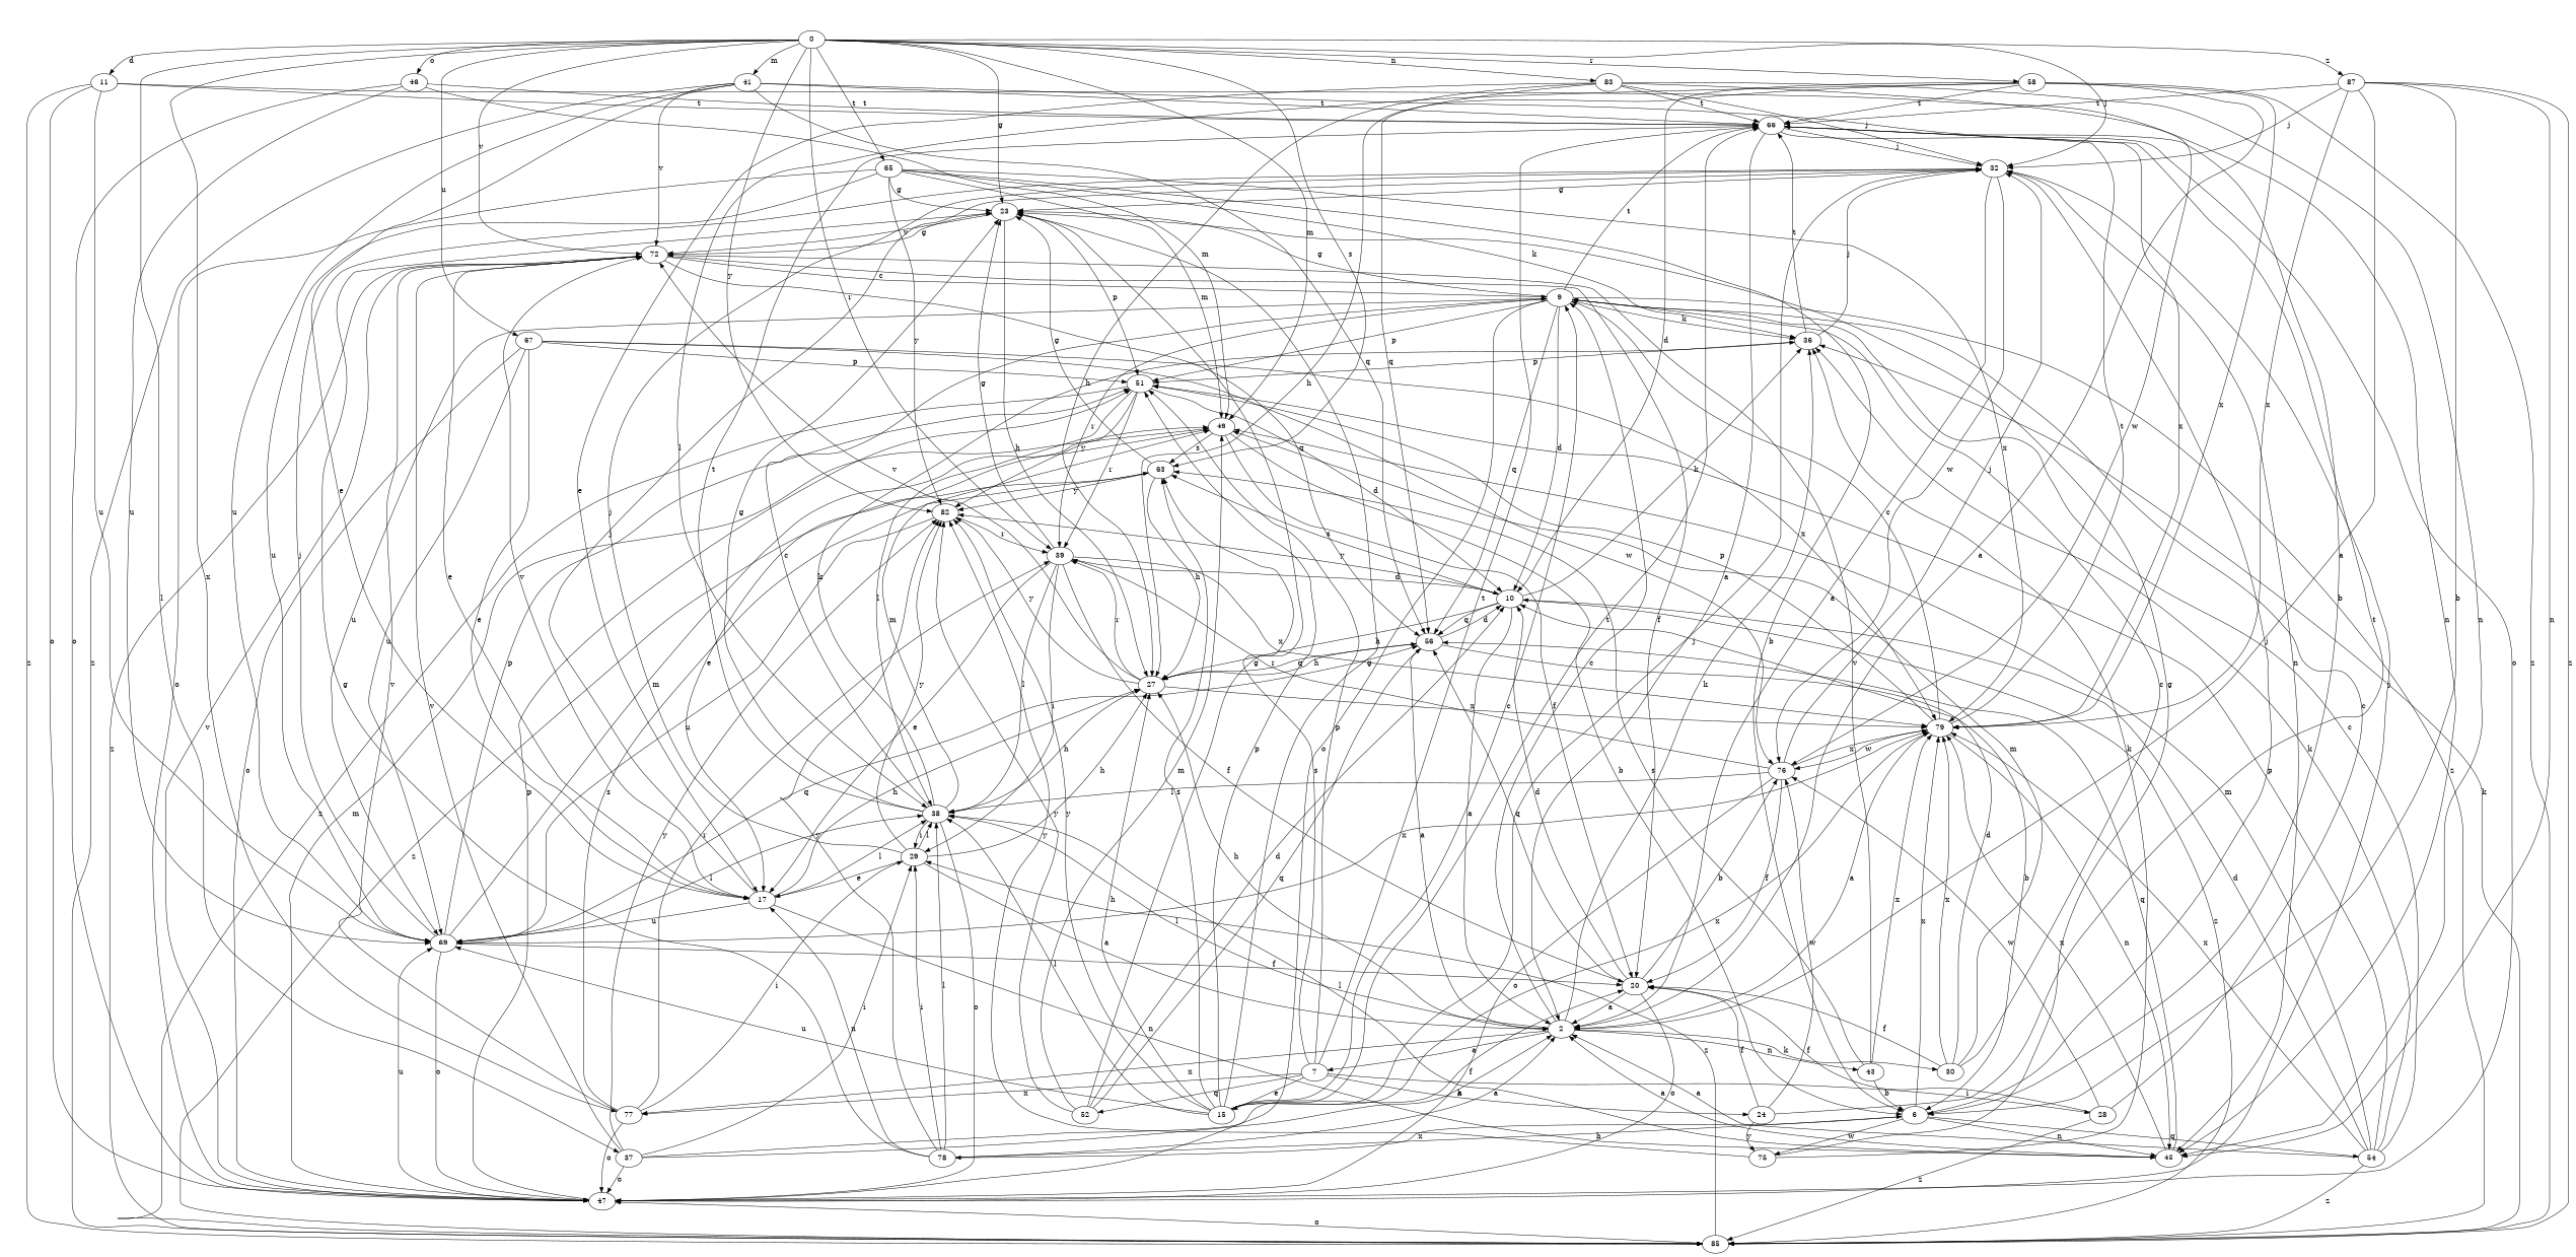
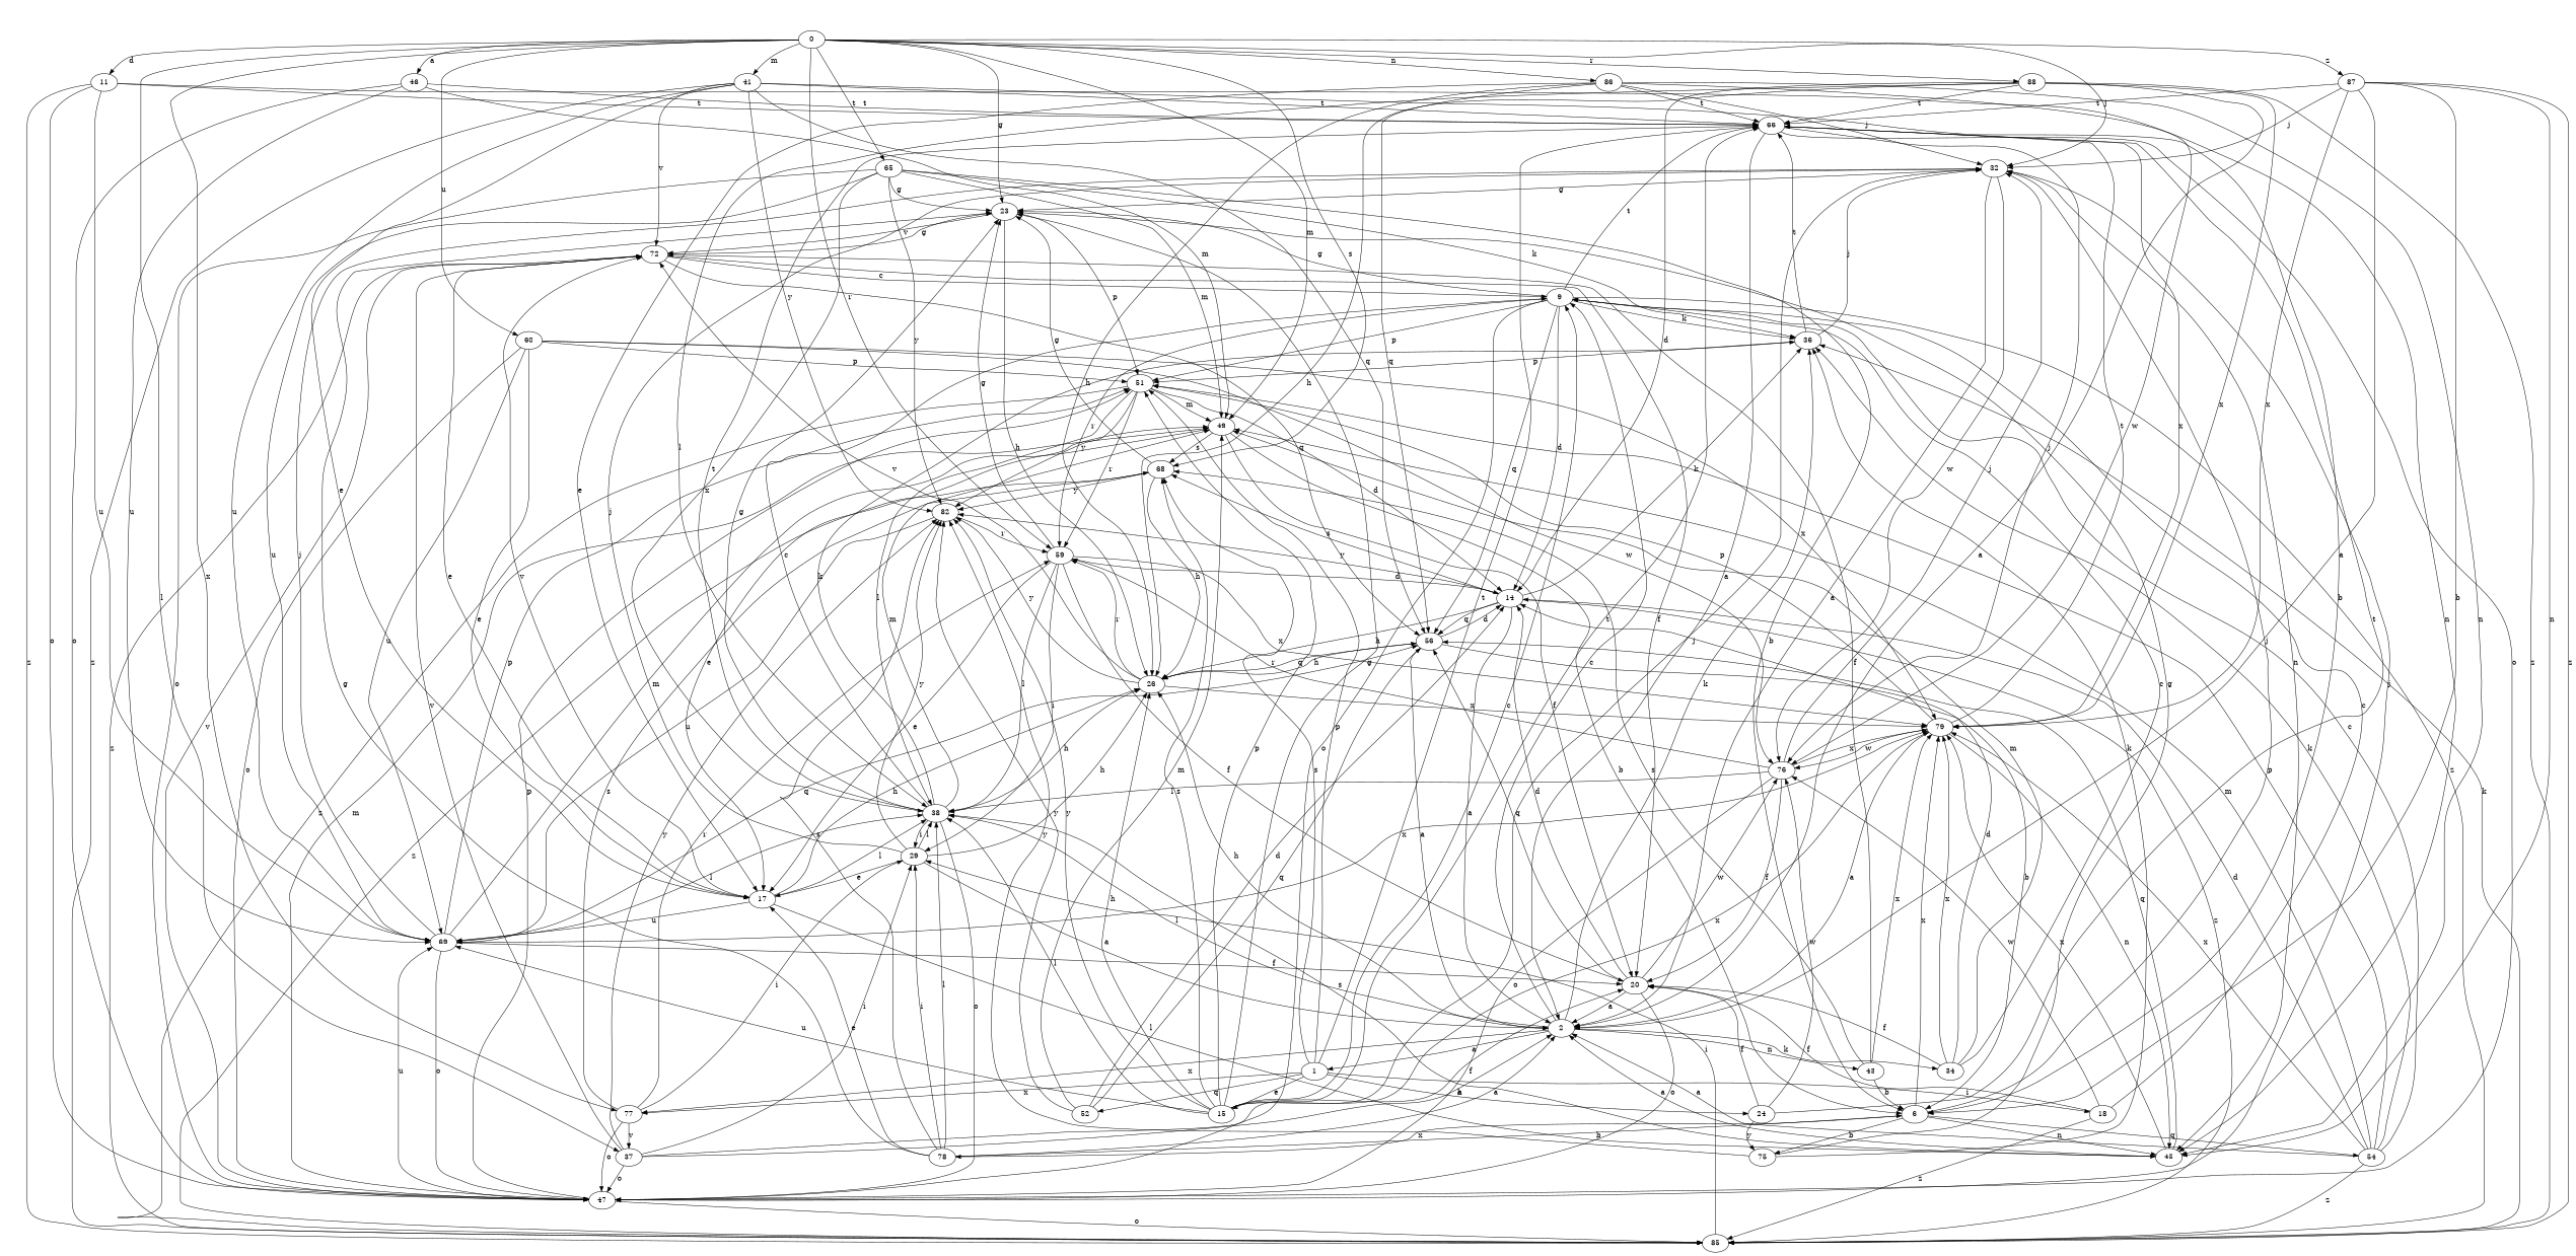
  strict digraph {
    0
    11
    23
    32
    37
    41
    n7 [label=49]
    46
-   58
-   59 [label=39]
-   63
+   58 [label=88]
+   59
+   63 [label=68]
    65
-   67
+   67 [label=60]
    72
    77
-   83
+   83 [label=86]
    n17 [label=87]
    66
    45
    47
    69
    85
    51
-   26 [label=27]
+   26
    2
    76
    82
    20
    29
    6
    56
    17
    38
    79
-   14 [label=10]
+   14
    36
    9
-   1 [label=7]
+   1
    15
    24
-   28
+   28 [label=18]
    52
    75
-   34 [label=30]
+   34
    43
    54
    78
    0 -> 11 [label=d]
    0 -> 23 [label=g]
    0 -> 32 [label=j]
    0 -> 37 [label=l]
    0 -> 41 [label=m]
    0 -> n7 [label=m]
-   0 -> 46 [label=o]
+   0 -> 46 [label=a]
    0 -> 58 [label=r]
    0 -> 59 [label=r]
    0 -> 63 [label=s]
    0 -> 65 [label=t]
    0 -> 67 [label=u]
-   0 -> 72 [label=v]
    0 -> 77 [label=x]
    0 -> 83 [label=n]
    0 -> n17 [label=z]
    11 -> 66 [label=t]
    11 -> 45 [label=n]
    11 -> 47 [label=o]
    11 -> 69 [label=u]
    11 -> 85 [label=z]
    23 -> 72 [label=v]
    23 -> 51 [label=p]
    23 -> 26 [label=h]
    32 -> 23 [label=g]
    32 -> 45 [label=n]
    32 -> 2 [label=a]
    32 -> 76 [label=w]
    37 -> 72 [label=v]
    37 -> 47 [label=o]
    37 -> 2 [label=a]
    37 -> 82 [label=y]
    37 -> 20 [label=f]
    37 -> 29 [label=i]
    41 -> 72 [label=v]
    41 -> 66 [label=t]
    41 -> 69 [label=u]
    41 -> 85 [label=z]
-   0 -> 82 [label=y]
+   41 -> 82 [label=y]
    41 -> 6 [label=b]
    41 -> 56 [label=q]
    41 -> 17 [label=e]
    n7 -> 63 [label=s]
    n7 -> 20 [label=f]
    n7 -> 6 [label=b]
    n7 -> 17 [label=e]
    46 -> n7 [label=m]
    46 -> 66 [label=t]
    46 -> 47 [label=o]
    46 -> 69 [label=u]
    58 -> 66 [label=t]
    58 -> 85 [label=z]
    58 -> 26 [label=h]
    58 -> 2 [label=a]
    58 -> 38 [label=l]
    58 -> 79 [label=x]
    58 -> 14 [label=d]
    59 -> 23 [label=g]
    59 -> 20 [label=f]
    59 -> 29 [label=i]
    59 -> 17 [label=e]
    59 -> 38 [label=l]
    59 -> 79 [label=x]
    59 -> 14 [label=d]
    63 -> 23 [label=g]
    63 -> 85 [label=z]
    63 -> 26 [label=h]
    63 -> 82 [label=y]
    65 -> 23 [label=g]
    65 -> n7 [label=m]
    65 -> 47 [label=o]
    65 -> 69 [label=u]
    65 -> 82 [label=y]
    65 -> 6 [label=b]
-   65 -> 79 [label=x]
+   65 -> 38 [label=x]
    65 -> 36 [label=k]
    67 -> 47 [label=o]
    67 -> 69 [label=u]
    67 -> 51 [label=p]
    67 -> 76 [label=w]
    67 -> 17 [label=e]
    67 -> 79 [label=x]
    72 -> 23 [label=g]
    72 -> 85 [label=z]
    72 -> 20 [label=f]
    72 -> 56 [label=q]
    72 -> 17 [label=e]
    72 -> 9 [label=c]
    77 -> 59 [label=r]
    77 -> 63 [label=s]
-   77 -> 72 [label=v]
+   77 -> 37 [label=v]
    77 -> 47 [label=o]
    77 -> 29 [label=i]
    83 -> 32 [label=j]
    83 -> 66 [label=t]
    83 -> 45 [label=n]
    83 -> 26 [label=h]
    83 -> 76 [label=w]
    83 -> 56 [label=q]
    83 -> 17 [label=e]
    n17 -> 32 [label=j]
    n17 -> 66 [label=t]
    n17 -> 45 [label=n]
    n17 -> 85 [label=z]
    n17 -> 2 [label=a]
    n17 -> 6 [label=b]
    n17 -> 79 [label=x]
-   66 -> 32 [label=j]
+   66 -> 76 [label=j]
    66 -> 47 [label=o]
    66 -> 2 [label=a]
    66 -> 79 [label=x]
    45 -> 2 [label=a]
    45 -> 56 [label=q]
-   45 -> 38 [label=l]
+   45 -> 38 [label=s]
    45 -> 79 [label=x]
    47 -> 32 [label=j]
    47 -> n7 [label=m]
    47 -> 72 [label=v]
    47 -> 69 [label=u]
    47 -> 51 [label=p]
    69 -> 32 [label=j]
    69 -> n7 [label=m]
    69 -> 47 [label=o]
    69 -> 51 [label=p]
    69 -> 20 [label=f]
    69 -> 56 [label=q]
    69 -> 38 [label=l]
    69 -> 79 [label=x]
-   85 -> 47 [label=o]
-   85 -> 29 [label=z]
+   47 -> 85 [label=o]
+   85 -> 29 [label=i]
    85 -> 36 [label=k]
+   51 -> n7 [label=m]
    51 -> 59 [label=r]
    51 -> 85 [label=z]
    51 -> 82 [label=y]
    51 -> 38 [label=l]
    51 -> 14 [label=d]
    26 -> 59 [label=r]
    26 -> 72 [label=v]
    26 -> 82 [label=y]
    26 -> 56 [label=q]
    26 -> 79 [label=x]
    2 -> 77 [label=x]
    2 -> 26 [label=h]
    2 -> 38 [label=l]
    2 -> 36 [label=k]
    2 -> 9 [label=c]
    2 -> 1 [label=a]
    2 -> 34 [label=k]
    2 -> 43 [label=n]
    76 -> 32 [label=j]
    76 -> 59 [label=r]
    76 -> 47 [label=o]
    76 -> 20 [label=f]
    76 -> 38 [label=l]
    76 -> 79 [label=x]
    82 -> 59 [label=r]
    82 -> 69 [label=u]
    20 -> 47 [label=o]
    20 -> 2 [label=a]
-   20 -> 76 [label=b]
+   20 -> 76 [label=w]
    20 -> 56 [label=q]
    20 -> 14 [label=d]
    29 -> 32 [label=j]
    29 -> 26 [label=h]
    29 -> 2 [label=a]
    29 -> 82 [label=y]
    29 -> 17 [label=e]
    29 -> 38 [label=l]
    6 -> 32 [label=j]
    6 -> 45 [label=n]
    6 -> 79 [label=x]
-   6 -> 75 [label=w]
+   6 -> 75 [label=b]
    6 -> 54 [label=q]
    6 -> 78 [label=x]
    56 -> 26 [label=h]
    56 -> 2 [label=a]
    56 -> 6 [label=b]
    56 -> 14 [label=d]
-   17 -> 32 [label=j]
    17 -> 72 [label=v]
-   17 -> 45 [label=n]
+   17 -> 45 [label=l]
    17 -> 69 [label=u]
    17 -> 26 [label=h]
    17 -> 38 [label=l]
    38 -> 23 [label=g]
    38 -> n7 [label=m]
    38 -> 66 [label=t]
    38 -> 47 [label=o]
    38 -> 26 [label=h]
    38 -> 29 [label=i]
    38 -> 36 [label=k]
    38 -> 9 [label=c]
    79 -> 66 [label=t]
    79 -> 45 [label=n]
    79 -> 51 [label=p]
    79 -> 2 [label=a]
    79 -> 76 [label=w]
-   79 -> 9 [label=c]
    14 -> 63 [label=s]
    14 -> 85 [label=z]
    14 -> 26 [label=h]
    14 -> 2 [label=a]
    14 -> 82 [label=y]
    14 -> 56 [label=q]
    14 -> 36 [label=k]
    36 -> 32 [label=j]
    36 -> 66 [label=t]
    36 -> 51 [label=p]
    9 -> 23 [label=g]
    9 -> 59 [label=r]
    9 -> 66 [label=t]
    9 -> 47 [label=o]
-   9 -> 69 [label=u]
    9 -> 85 [label=z]
    9 -> 51 [label=p]
    9 -> 56 [label=q]
    9 -> 14 [label=d]
    9 -> 36 [label=k]
    1 -> 63 [label=s]
    1 -> 77 [label=x]
    1 -> 66 [label=t]
    1 -> 51 [label=p]
    1 -> 15 [label=e]
    1 -> 24 [label=h]
    1 -> 28 [label=i]
    1 -> 52 [label=q]
    15 -> 23 [label=g]
    15 -> 32 [label=j]
    15 -> 63 [label=s]
    15 -> 66 [label=t]
    15 -> 69 [label=u]
    15 -> 51 [label=p]
    15 -> 26 [label=h]
    15 -> 82 [label=y]
    15 -> 38 [label=l]
    15 -> 79 [label=x]
    15 -> 9 [label=c]
    24 -> 66 [label=t]
    24 -> 76 [label=w]
    24 -> 20 [label=f]
    24 -> 75 [label=y]
    28 -> 85 [label=z]
    28 -> 76 [label=w]
    28 -> 20 [label=f]
    28 -> 9 [label=c]
-   52 -> 23 [label=g]
    52 -> n7 [label=m]
    52 -> 82 [label=y]
    52 -> 56 [label=q]
    52 -> 14 [label=d]
    75 -> 23 [label=g]
    75 -> 82 [label=y]
    75 -> 36 [label=k]
    34 -> n7 [label=m]
    34 -> 20 [label=f]
    34 -> 79 [label=x]
    34 -> 14 [label=d]
    34 -> 9 [label=c]
    43 -> 63 [label=s]
-   43 -> 72 [label=v]
+   43 -> 72 [label=f]
    43 -> 6 [label=b]
    43 -> 79 [label=x]
    54 -> n7 [label=m]
    54 -> 85 [label=z]
    54 -> 51 [label=p]
    54 -> 2 [label=a]
    54 -> 79 [label=x]
    54 -> 14 [label=d]
    54 -> 36 [label=k]
    54 -> 9 [label=c]
    78 -> 23 [label=g]
    78 -> 2 [label=a]
-   78 -> 82 [label=y]
+   78 -> 82 [label=s]
    78 -> 29 [label=i]
    78 -> 6 [label=b]
-   78 -> 17 [label=n]
+   78 -> 17 [label=e]
    78 -> 38 [label=l]
  }
